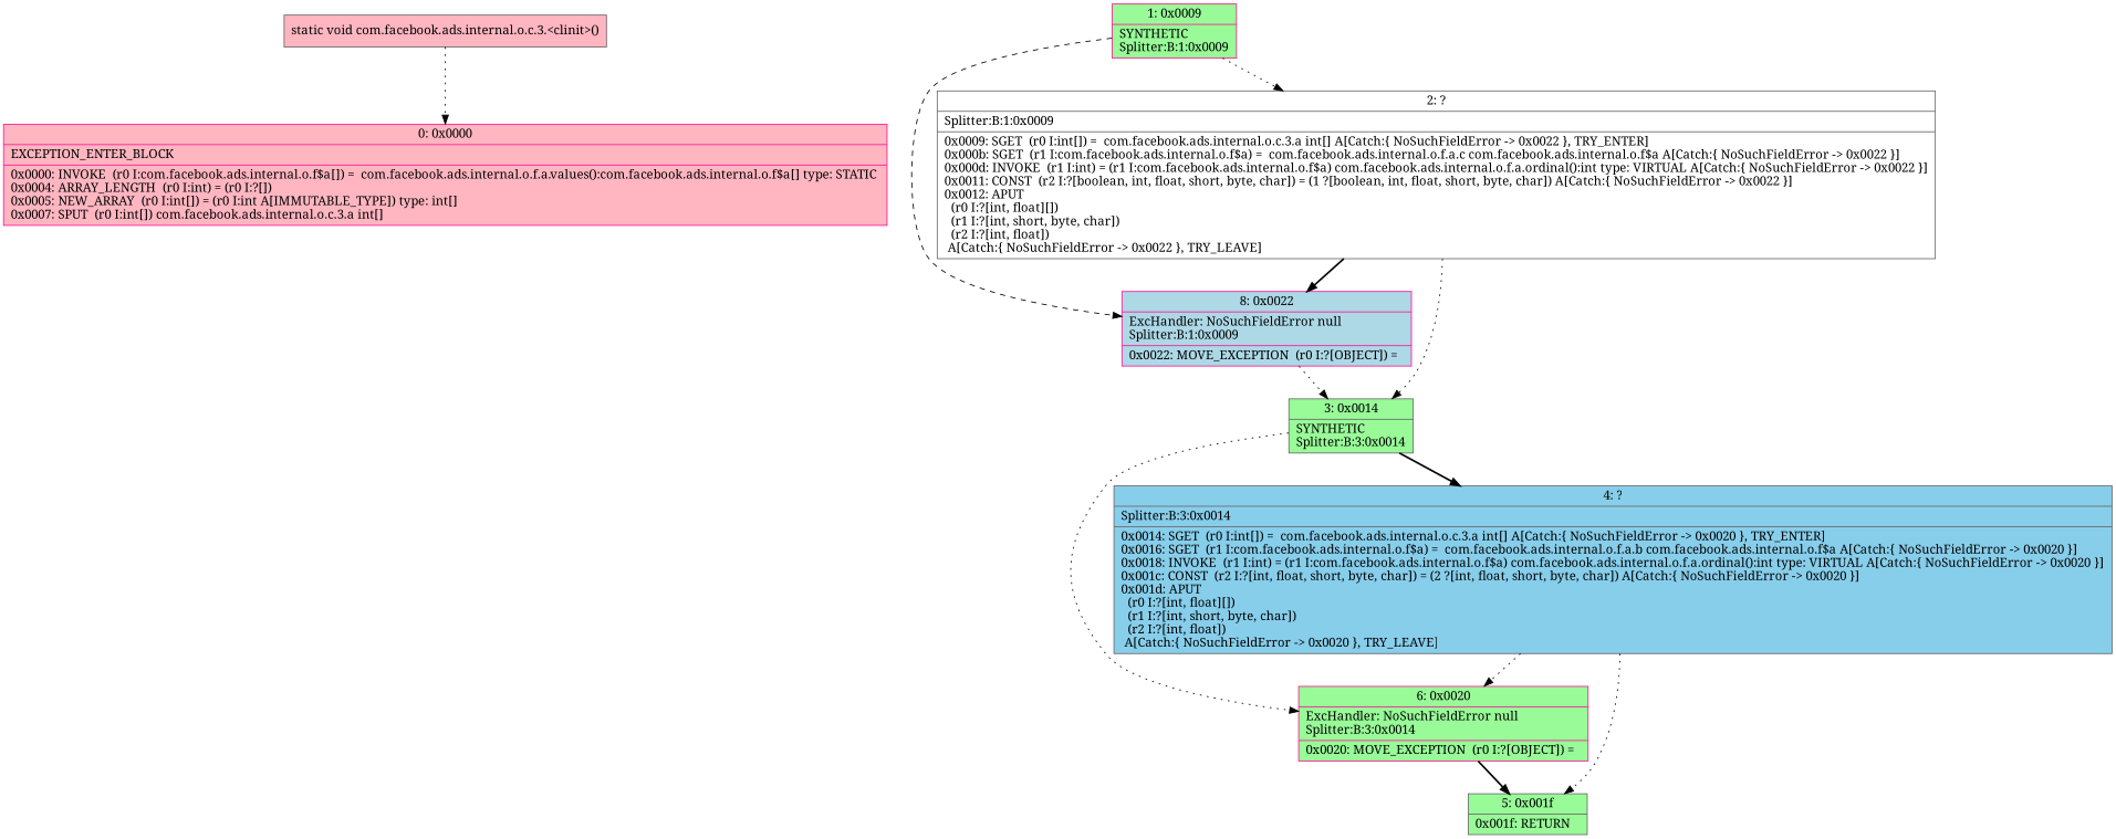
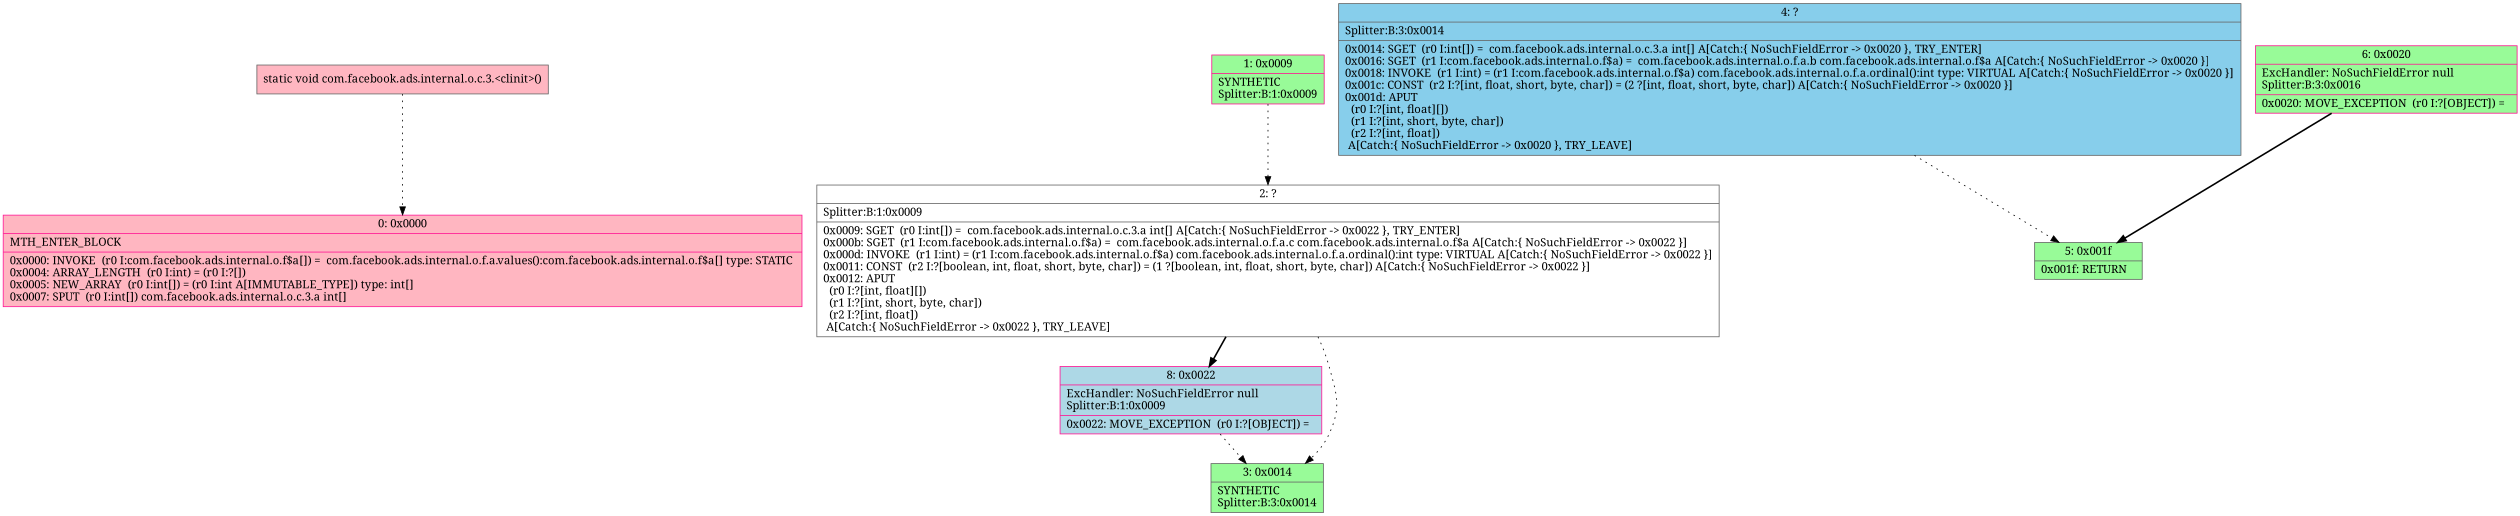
  digraph {
    fontname="Noto Serif"
    node [color=gray40 fillcolor=palegreen fontname="Noto Serif" shape=record style=filled]
    edge [fontname="Noto Serif" style=dotted]
-   n1 [color=deeppink fillcolor=lightpink label="{0\:\ 0x0000|EXCEPTION_ENTER_BLOCK\l|0x0000: INVOKE  (r0 I:com.facebook.ads.internal.o.f$a[]) =  com.facebook.ads.internal.o.f.a.values():com.facebook.ads.internal.o.f$a[] type: STATIC \l0x0004: ARRAY_LENGTH  (r0 I:int) = (r0 I:?[]) \l0x0005: NEW_ARRAY  (r0 I:int[]) = (r0 I:int A[IMMUTABLE_TYPE]) type: int[] \l0x0007: SPUT  (r0 I:int[]) com.facebook.ads.internal.o.c.3.a int[] \l}"]
+   n1 [color=deeppink fillcolor=lightpink label="{0\:\ 0x0000|MTH_ENTER_BLOCK\l|0x0000: INVOKE  (r0 I:com.facebook.ads.internal.o.f$a[]) =  com.facebook.ads.internal.o.f.a.values():com.facebook.ads.internal.o.f$a[] type: STATIC \l0x0004: ARRAY_LENGTH  (r0 I:int) = (r0 I:?[]) \l0x0005: NEW_ARRAY  (r0 I:int[]) = (r0 I:int A[IMMUTABLE_TYPE]) type: int[] \l0x0007: SPUT  (r0 I:int[]) com.facebook.ads.internal.o.c.3.a int[] \l}"]
    n2 [color=deeppink label="{1\:\ 0x0009|SYNTHETIC\lSplitter:B:1:0x0009\l}"]
    n3 [fillcolor=white label="{2\:\ ?|Splitter:B:1:0x0009\l|0x0009: SGET  (r0 I:int[]) =  com.facebook.ads.internal.o.c.3.a int[] A[Catch:\{ NoSuchFieldError \-\> 0x0022 \}, TRY_ENTER]\l0x000b: SGET  (r1 I:com.facebook.ads.internal.o.f$a) =  com.facebook.ads.internal.o.f.a.c com.facebook.ads.internal.o.f$a A[Catch:\{ NoSuchFieldError \-\> 0x0022 \}]\l0x000d: INVOKE  (r1 I:int) = (r1 I:com.facebook.ads.internal.o.f$a) com.facebook.ads.internal.o.f.a.ordinal():int type: VIRTUAL A[Catch:\{ NoSuchFieldError \-\> 0x0022 \}]\l0x0011: CONST  (r2 I:?[boolean, int, float, short, byte, char]) = (1 ?[boolean, int, float, short, byte, char]) A[Catch:\{ NoSuchFieldError \-\> 0x0022 \}]\l0x0012: APUT  \l  (r0 I:?[int, float][])\l  (r1 I:?[int, short, byte, char])\l  (r2 I:?[int, float])\l A[Catch:\{ NoSuchFieldError \-\> 0x0022 \}, TRY_LEAVE]\l}"]
    n4 [color=deeppink fillcolor=lightblue label="{8\:\ 0x0022|ExcHandler: NoSuchFieldError null\lSplitter:B:1:0x0009\l|0x0022: MOVE_EXCEPTION  (r0 I:?[OBJECT]) =  \l}"]
    n5 [label="{3\:\ 0x0014|SYNTHETIC\lSplitter:B:3:0x0014\l}"]
    n6 [fillcolor=skyblue label="{4\:\ ?|Splitter:B:3:0x0014\l|0x0014: SGET  (r0 I:int[]) =  com.facebook.ads.internal.o.c.3.a int[] A[Catch:\{ NoSuchFieldError \-\> 0x0020 \}, TRY_ENTER]\l0x0016: SGET  (r1 I:com.facebook.ads.internal.o.f$a) =  com.facebook.ads.internal.o.f.a.b com.facebook.ads.internal.o.f$a A[Catch:\{ NoSuchFieldError \-\> 0x0020 \}]\l0x0018: INVOKE  (r1 I:int) = (r1 I:com.facebook.ads.internal.o.f$a) com.facebook.ads.internal.o.f.a.ordinal():int type: VIRTUAL A[Catch:\{ NoSuchFieldError \-\> 0x0020 \}]\l0x001c: CONST  (r2 I:?[int, float, short, byte, char]) = (2 ?[int, float, short, byte, char]) A[Catch:\{ NoSuchFieldError \-\> 0x0020 \}]\l0x001d: APUT  \l  (r0 I:?[int, float][])\l  (r1 I:?[int, short, byte, char])\l  (r2 I:?[int, float])\l A[Catch:\{ NoSuchFieldError \-\> 0x0020 \}, TRY_LEAVE]\l}"]
-   n7 [color=deeppink label="{6\:\ 0x0020|ExcHandler: NoSuchFieldError null\lSplitter:B:3:0x0014\l|0x0020: MOVE_EXCEPTION  (r0 I:?[OBJECT]) =  \l}"]
+   n7 [color=deeppink label="{6\:\ 0x0020|ExcHandler: NoSuchFieldError null\lSplitter:B:3:0x0016\l|0x0020: MOVE_EXCEPTION  (r0 I:?[OBJECT]) =  \l}"]
    n8 [label="{5\:\ 0x001f|0x001f: RETURN   \l}"]
    n9 [fillcolor=lightpink label="{static void com.facebook.ads.internal.o.c.3.\<clinit\>() }"]
    n2 -> n3
-   n2 -> n4 [style=dashed]
    n3 -> n4 [style=bold]
    n3 -> n5
    n4 -> n5
-   n5 -> n6 [style=bold]
-   n5 -> n7
-   n6 -> n7
    n6 -> n8
    n7 -> n8 [style=bold]
    n9 -> n1
  }
